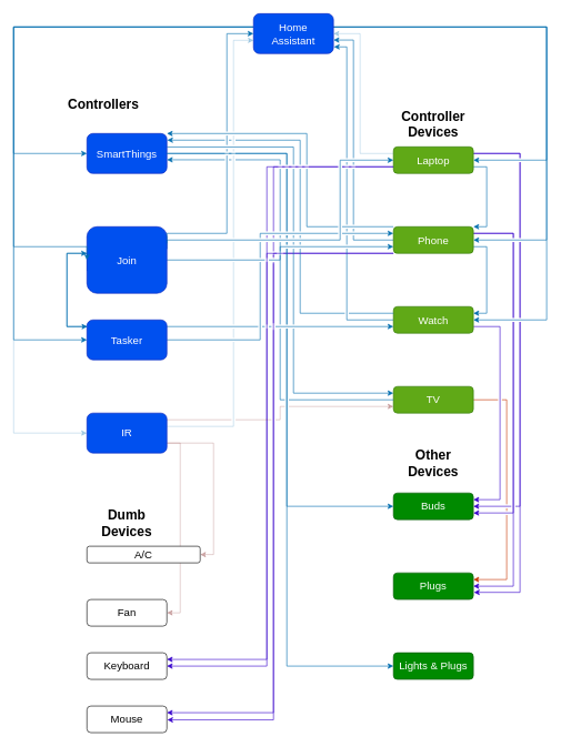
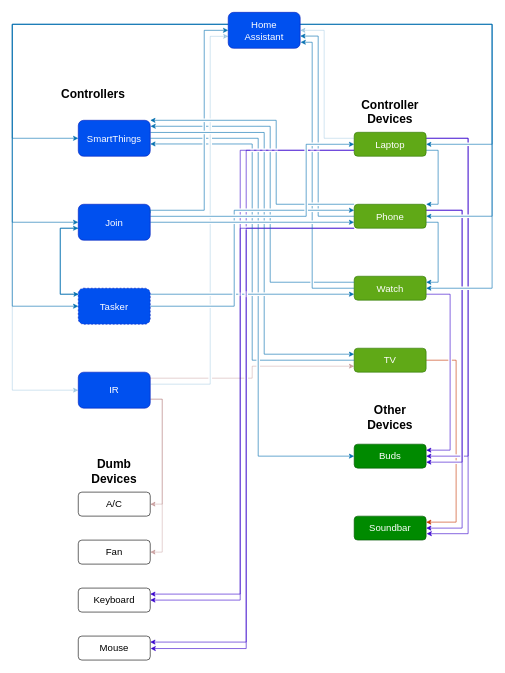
  <mxCell id="0" />
  <mxCell id="1" parent="0" />
  <mxCell id="2" style="edgeStyle=orthogonalEdgeStyle;shape=connector;rounded=0;jumpStyle=gap;orthogonalLoop=1;jettySize=auto;html=1;exitX=0;exitY=1;exitDx=0;exitDy=0;entryX=1;entryY=0.25;entryDx=0;entryDy=0;labelBackgroundColor=default;strokeColor=#3700CC;fontFamily=Helvetica;fontSize=11;fontColor=default;endArrow=classic;jumpSize=6;fillColor=#6a00ff;" edge="1" parent="1" source="36" target="48"><mxGeometry relative="1" as="geometry"><Array as="points"><mxPoint x="400" y="380" /><mxPoint x="400" y="990" /></Array></mxGeometry></mxCell>
  <mxCell id="3" style="edgeStyle=orthogonalEdgeStyle;rounded=0;orthogonalLoop=1;jettySize=auto;html=1;entryX=0;entryY=0.75;entryDx=0;entryDy=0;jumpStyle=gap;fillColor=#1ba1e2;strokeColor=#006EAF;" edge="1" parent="1" source="12" target="36"><mxGeometry relative="1" as="geometry" /></mxCell>
  <mxCell id="4" style="edgeStyle=orthogonalEdgeStyle;rounded=0;orthogonalLoop=1;jettySize=auto;html=1;entryX=0;entryY=0.5;entryDx=0;entryDy=0;jumpStyle=gap;exitX=1;exitY=0.335;exitDx=0;exitDy=0;exitPerimeter=0;fillColor=#1ba1e2;strokeColor=#006EAF;" edge="1" parent="1" source="12" target="41"><mxGeometry relative="1" as="geometry"><mxPoint x="250" y="380" as="sourcePoint" /><mxPoint x="590" y="270" as="targetPoint" /><Array as="points"><mxPoint x="510" y="360" /><mxPoint x="510" y="240" /></Array></mxGeometry></mxCell>
  <mxCell id="5" style="edgeStyle=orthogonalEdgeStyle;shape=connector;rounded=0;jumpStyle=gap;orthogonalLoop=1;jettySize=auto;html=1;labelBackgroundColor=default;strokeColor=#006EAF;fontFamily=Helvetica;fontSize=11;fontColor=default;endArrow=classic;fillColor=#1ba1e2;" edge="1" parent="1" source="27" target="36"><mxGeometry relative="1" as="geometry"><Array as="points"><mxPoint x="390" y="510" /><mxPoint x="390" y="350" /></Array></mxGeometry></mxCell>
  <mxCell id="6" style="edgeStyle=orthogonalEdgeStyle;shape=connector;rounded=0;jumpStyle=gap;orthogonalLoop=1;jettySize=auto;html=1;exitX=0;exitY=0.75;exitDx=0;exitDy=0;labelBackgroundColor=default;strokeColor=#3700CC;fontFamily=Helvetica;fontSize=11;fontColor=default;endArrow=classic;fillColor=#6a00ff;entryX=1.005;entryY=0.519;entryDx=0;entryDy=0;entryPerimeter=0;" edge="1" parent="1" source="41" target="53"><mxGeometry relative="1" as="geometry"><mxPoint x="250" y="1090" as="targetPoint" /><Array as="points"><mxPoint x="410" y="250" /><mxPoint x="410" y="1080" /><mxPoint x="251" y="1080" /></Array></mxGeometry></mxCell>
  <mxCell id="7" style="edgeStyle=orthogonalEdgeStyle;shape=connector;rounded=0;jumpStyle=gap;orthogonalLoop=1;jettySize=auto;html=1;labelBackgroundColor=default;strokeColor=#006EAF;fontFamily=Helvetica;fontSize=11;fontColor=default;endArrow=classic;fillColor=#1ba1e2;" edge="1" parent="1" source="27" target="31"><mxGeometry relative="1" as="geometry"><Array as="points"><mxPoint x="560" y="490" /><mxPoint x="560" y="490" /></Array></mxGeometry></mxCell>
  <mxCell id="8" style="edgeStyle=orthogonalEdgeStyle;shape=connector;rounded=0;jumpStyle=gap;orthogonalLoop=1;jettySize=auto;html=1;exitX=0;exitY=1;exitDx=0;exitDy=0;entryX=1;entryY=0.25;entryDx=0;entryDy=0;labelBackgroundColor=default;strokeColor=#3700CC;fontFamily=Helvetica;fontSize=11;fontColor=default;endArrow=classic;jumpSize=10;fillColor=#6a00ff;" edge="1" parent="1" source="36" target="53"><mxGeometry relative="1" as="geometry"><mxPoint x="600" y="370" as="sourcePoint" /><mxPoint x="260" y="1070" as="targetPoint" /><Array as="points"><mxPoint x="410" y="380" /><mxPoint x="410" y="1070" /></Array></mxGeometry></mxCell>
  <mxCell id="9" style="edgeStyle=orthogonalEdgeStyle;shape=connector;rounded=0;jumpStyle=gap;orthogonalLoop=1;jettySize=auto;html=1;exitX=0;exitY=0;exitDx=0;exitDy=0;entryX=1;entryY=0;entryDx=0;entryDy=0;labelBackgroundColor=default;strokeColor=#006EAF;fontFamily=Helvetica;fontSize=11;fontColor=default;endArrow=classic;fillColor=#1ba1e2;" edge="1" parent="1" source="36" target="22"><mxGeometry relative="1" as="geometry"><Array as="points"><mxPoint x="460" y="340" /><mxPoint x="460" y="200" /></Array></mxGeometry></mxCell>
  <mxCell id="10" style="edgeStyle=orthogonalEdgeStyle;rounded=0;orthogonalLoop=1;jettySize=auto;html=1;entryX=0;entryY=0.25;entryDx=0;entryDy=0;jumpStyle=gap;exitX=1.002;exitY=0.338;exitDx=0;exitDy=0;exitPerimeter=0;fillColor=#1ba1e2;strokeColor=#006EAF;" edge="1" parent="1" source="22" target="44"><mxGeometry relative="1" as="geometry"><mxPoint x="250" y="240" as="sourcePoint" /><mxPoint x="587.84" y="610.72" as="targetPoint" /><Array as="points"><mxPoint x="440" y="220" /><mxPoint x="440" y="590" /></Array></mxGeometry></mxCell>
  <mxCell id="11" style="edgeStyle=orthogonalEdgeStyle;rounded=0;orthogonalLoop=1;jettySize=auto;html=1;jumpStyle=gap;snapToPoint=0;arcSize=20;exitX=0.003;exitY=0.666;exitDx=0;exitDy=0;exitPerimeter=0;entryX=0.006;entryY=0.168;entryDx=0;entryDy=0;entryPerimeter=0;fillColor=#1ba1e2;strokeColor=#006EAF;" edge="1" parent="1" source="12" target="27"><mxGeometry relative="1" as="geometry"><mxPoint x="250" y="380" as="sourcePoint" /><mxPoint x="130" y="491" as="targetPoint" /><Array as="points"><mxPoint x="100" y="380" /><mxPoint x="100" y="490" /></Array></mxGeometry></mxCell>
- <mxCell id="12" value="Join" style="rounded=1;whiteSpace=wrap;html=1;fontSize=16;fontStyle=0;fillColor=#0050ef;fontColor=#ffffff;strokeColor=#001DBC;" parent="1" vertex="1"><mxGeometry x="130" y="340" width="120" height="100" as="geometry" /></mxCell>
+ <mxCell id="12" value="Join" style="rounded=1;whiteSpace=wrap;html=1;fontSize=16;fontStyle=0;fillColor=#0050ef;fontColor=#ffffff;strokeColor=#001DBC;" parent="1" vertex="1"><mxGeometry x="130" y="340" width="120" height="60" as="geometry" /></mxCell>
  <mxCell id="13" style="edgeStyle=orthogonalEdgeStyle;rounded=0;orthogonalLoop=1;jettySize=auto;html=1;entryX=0;entryY=0.5;entryDx=0;entryDy=0;jumpStyle=gap;fillColor=#1ba1e2;strokeColor=#006EAF;" edge="1" parent="1" source="20" target="22"><mxGeometry relative="1" as="geometry"><Array as="points"><mxPoint x="20" y="40" /><mxPoint x="20" y="230" /></Array></mxGeometry></mxCell>
  <mxCell id="14" style="edgeStyle=orthogonalEdgeStyle;rounded=0;orthogonalLoop=1;jettySize=auto;html=1;entryX=0;entryY=0.5;entryDx=0;entryDy=0;jumpStyle=gap;fillColor=#1ba1e2;strokeColor=#006EAF;" edge="1" parent="1" source="20" target="12"><mxGeometry relative="1" as="geometry"><Array as="points"><mxPoint x="20" y="40" /><mxPoint x="20" y="370" /></Array></mxGeometry></mxCell>
  <mxCell id="15" style="edgeStyle=orthogonalEdgeStyle;rounded=0;orthogonalLoop=1;jettySize=auto;html=1;entryX=1;entryY=0.5;entryDx=0;entryDy=0;jumpStyle=gap;fillColor=#1ba1e2;strokeColor=#006EAF;" edge="1" parent="1" source="20" target="41"><mxGeometry relative="1" as="geometry"><Array as="points"><mxPoint x="820" y="40" /><mxPoint x="820" y="240" /></Array></mxGeometry></mxCell>
  <mxCell id="16" style="edgeStyle=orthogonalEdgeStyle;rounded=0;orthogonalLoop=1;jettySize=auto;html=1;entryX=1;entryY=0.5;entryDx=0;entryDy=0;jumpStyle=gap;fillColor=#1ba1e2;strokeColor=#006EAF;" edge="1" parent="1" source="20" target="36"><mxGeometry relative="1" as="geometry"><Array as="points"><mxPoint x="820" y="40" /><mxPoint x="820" y="360" /></Array></mxGeometry></mxCell>
  <mxCell id="17" style="edgeStyle=orthogonalEdgeStyle;rounded=0;orthogonalLoop=1;jettySize=auto;html=1;entryX=1;entryY=0.5;entryDx=0;entryDy=0;jumpStyle=gap;fillColor=#1ba1e2;strokeColor=#006EAF;" edge="1" parent="1" target="31"><mxGeometry relative="1" as="geometry"><mxPoint x="460" y="40.043" as="sourcePoint" /><mxPoint x="730" y="390" as="targetPoint" /><Array as="points"><mxPoint x="820" y="40" /><mxPoint x="820" y="480" /></Array></mxGeometry></mxCell>
  <mxCell id="18" style="edgeStyle=orthogonalEdgeStyle;rounded=0;orthogonalLoop=1;jettySize=auto;html=1;entryX=0;entryY=0.5;entryDx=0;entryDy=0;jumpStyle=gap;fillColor=#1ba1e2;strokeColor=#006EAF;" edge="1" parent="1" source="20" target="27"><mxGeometry relative="1" as="geometry"><Array as="points"><mxPoint x="20" y="40" /><mxPoint x="20" y="510" /></Array></mxGeometry></mxCell>
  <mxCell id="19" style="edgeStyle=orthogonalEdgeStyle;shape=connector;rounded=0;jumpStyle=gap;orthogonalLoop=1;jettySize=auto;html=1;entryX=0;entryY=0.5;entryDx=0;entryDy=0;labelBackgroundColor=default;strokeColor=#006EAF;fontFamily=Helvetica;fontSize=11;fontColor=default;endArrow=classic;opacity=30;fillColor=#1ba1e2;" edge="1" parent="1" source="20" target="25"><mxGeometry relative="1" as="geometry"><Array as="points"><mxPoint x="20" y="40" /><mxPoint x="20" y="650" /></Array></mxGeometry></mxCell>
  <mxCell id="20" value="Home&lt;br&gt;Assistant" style="rounded=1;whiteSpace=wrap;html=1;fontSize=16;fontStyle=0;fillColor=#0050ef;fontColor=#ffffff;strokeColor=#001DBC;" parent="1" vertex="1"><mxGeometry x="380" y="20" width="120" height="60" as="geometry" /></mxCell>
- <mxCell id="21" style="edgeStyle=orthogonalEdgeStyle;rounded=0;orthogonalLoop=1;jettySize=auto;html=1;entryX=0;entryY=0.5;entryDx=0;entryDy=0;jumpStyle=gap;fillColor=#1ba1e2;strokeColor=#006EAF;" edge="1" parent="1" source="22" target="46"><mxGeometry relative="1" as="geometry"><Array as="points"><mxPoint x="430" y="230" /><mxPoint x="430" y="1000" /></Array></mxGeometry></mxCell>
  <mxCell id="22" value="SmartThings" style="rounded=1;whiteSpace=wrap;html=1;fontSize=16;fontStyle=0;fillColor=#0050ef;fontColor=#ffffff;strokeColor=#001DBC;" parent="1" vertex="1"><mxGeometry x="130" y="200" width="120" height="60" as="geometry" /></mxCell>
  <mxCell id="23" style="edgeStyle=orthogonalEdgeStyle;shape=connector;rounded=0;jumpStyle=gap;orthogonalLoop=1;jettySize=auto;html=1;exitX=1;exitY=0.75;exitDx=0;exitDy=0;entryX=1;entryY=0.5;entryDx=0;entryDy=0;labelBackgroundColor=default;strokeColor=#6F0000;fontFamily=Helvetica;fontSize=11;fontColor=default;endArrow=classic;opacity=30;fillColor=#a20025;" edge="1" parent="1" source="25" target="50"><mxGeometry relative="1" as="geometry" /></mxCell>
  <mxCell id="24" style="edgeStyle=orthogonalEdgeStyle;shape=connector;rounded=0;jumpStyle=gap;orthogonalLoop=1;jettySize=auto;html=1;exitX=1;exitY=0.75;exitDx=0;exitDy=0;entryX=1;entryY=0.5;entryDx=0;entryDy=0;labelBackgroundColor=default;strokeColor=#6F0000;fontFamily=Helvetica;fontSize=11;fontColor=default;endArrow=classic;opacity=30;fillColor=#a20025;" edge="1" parent="1" source="25" target="51"><mxGeometry relative="1" as="geometry" /></mxCell>
  <mxCell id="25" value="IR" style="rounded=1;whiteSpace=wrap;html=1;fontSize=16;fontStyle=0;fillColor=#0050ef;fontColor=#ffffff;strokeColor=#001DBC;" parent="1" vertex="1"><mxGeometry x="130" y="620" width="120" height="60" as="geometry" /></mxCell>
  <mxCell id="26" style="edgeStyle=orthogonalEdgeStyle;shape=connector;rounded=0;jumpStyle=gap;orthogonalLoop=1;jettySize=auto;html=1;labelBackgroundColor=default;strokeColor=#006EAF;fontFamily=Helvetica;fontSize=11;fontColor=default;endArrow=classic;exitX=-0.006;exitY=0.166;exitDx=0;exitDy=0;exitPerimeter=0;fillColor=#1ba1e2;" edge="1" parent="1" source="27" target="12"><mxGeometry relative="1" as="geometry"><Array as="points"><mxPoint x="100" y="490" /><mxPoint x="100" y="380" /></Array></mxGeometry></mxCell>
- <mxCell id="27" value="Tasker" style="rounded=1;whiteSpace=wrap;html=1;fontSize=16;fontStyle=0;fillColor=#0050ef;fontColor=#ffffff;strokeColor=#001DBC;" parent="1" vertex="1"><mxGeometry x="130" y="480" width="120" height="60" as="geometry" /></mxCell>
+ <mxCell id="27" value="Tasker" style="rounded=1;whiteSpace=wrap;html=1;fontSize=16;fontStyle=0;fillColor=#0050ef;fontColor=#ffffff;strokeColor=#001DBC;dashed=1;" parent="1" vertex="1"><mxGeometry x="130" y="480" width="120" height="60" as="geometry" /></mxCell>
  <mxCell id="28" value="Controllers" style="text;html=1;strokeColor=none;fillColor=none;align=center;verticalAlign=middle;whiteSpace=wrap;rounded=0;fontStyle=1;fontSize=20;" parent="1" vertex="1"><mxGeometry x="125" y="140" width="60" height="30" as="geometry" /></mxCell>
  <mxCell id="29" style="edgeStyle=orthogonalEdgeStyle;rounded=0;orthogonalLoop=1;jettySize=auto;html=1;jumpStyle=gap;entryX=1.006;entryY=0.831;entryDx=0;entryDy=0;entryPerimeter=0;fillColor=#1ba1e2;strokeColor=#006EAF;" edge="1" parent="1" source="31" target="20"><mxGeometry relative="1" as="geometry"><mxPoint x="510" y="70" as="targetPoint" /><Array as="points"><mxPoint x="520" y="480" /><mxPoint x="520" y="70" /></Array></mxGeometry></mxCell>
  <mxCell id="30" style="edgeStyle=orthogonalEdgeStyle;shape=connector;rounded=0;jumpStyle=gap;orthogonalLoop=1;jettySize=auto;html=1;exitX=1;exitY=0.75;exitDx=0;exitDy=0;labelBackgroundColor=default;strokeColor=#3700CC;fontFamily=Helvetica;fontSize=11;fontColor=default;endArrow=classic;entryX=1;entryY=0.25;entryDx=0;entryDy=0;fillColor=#6a00ff;" edge="1" parent="1" source="31" target="45"><mxGeometry relative="1" as="geometry"><mxPoint x="720" y="740" as="targetPoint" /><Array as="points"><mxPoint x="750" y="490" /><mxPoint x="750" y="750" /></Array></mxGeometry></mxCell>
  <mxCell id="31" value="Watch" style="rounded=1;whiteSpace=wrap;html=1;fontSize=16;fontStyle=0;fillColor=#60a917;fontColor=#ffffff;strokeColor=#2D7600;" parent="1" vertex="1"><mxGeometry x="590" y="460" width="120" height="40" as="geometry" /></mxCell>
  <mxCell id="32" style="edgeStyle=orthogonalEdgeStyle;rounded=0;orthogonalLoop=1;jettySize=auto;html=1;entryX=1.001;entryY=0.66;entryDx=0;entryDy=0;entryPerimeter=0;jumpStyle=gap;fillColor=#1ba1e2;strokeColor=#006EAF;" edge="1" parent="1" source="36" target="20"><mxGeometry relative="1" as="geometry"><mxPoint x="410" y="90" as="targetPoint" /><Array as="points"><mxPoint x="530" y="360" /><mxPoint x="530" y="60" /></Array></mxGeometry></mxCell>
  <mxCell id="33" style="edgeStyle=orthogonalEdgeStyle;shape=connector;rounded=0;jumpStyle=gap;orthogonalLoop=1;jettySize=auto;html=1;exitX=1;exitY=0.75;exitDx=0;exitDy=0;entryX=1;entryY=0.25;entryDx=0;entryDy=0;labelBackgroundColor=default;strokeColor=#006EAF;fontFamily=Helvetica;fontSize=11;fontColor=default;endArrow=classic;fillColor=#1ba1e2;" edge="1" parent="1" source="36" target="31"><mxGeometry relative="1" as="geometry" /></mxCell>
  <mxCell id="34" style="edgeStyle=orthogonalEdgeStyle;shape=connector;rounded=0;jumpStyle=gap;orthogonalLoop=1;jettySize=auto;html=1;exitX=1;exitY=0.25;exitDx=0;exitDy=0;entryX=1;entryY=0.75;entryDx=0;entryDy=0;labelBackgroundColor=default;strokeColor=#3700CC;fontFamily=Helvetica;fontSize=11;fontColor=default;endArrow=classic;fillColor=#6a00ff;" edge="1" parent="1" source="36" target="45"><mxGeometry relative="1" as="geometry"><Array as="points"><mxPoint x="770" y="350" /><mxPoint x="770" y="770" /></Array></mxGeometry></mxCell>
  <mxCell id="35" style="edgeStyle=orthogonalEdgeStyle;shape=connector;rounded=0;jumpStyle=gap;orthogonalLoop=1;jettySize=auto;html=1;exitX=1;exitY=0.25;exitDx=0;exitDy=0;entryX=1;entryY=0.5;entryDx=0;entryDy=0;labelBackgroundColor=default;strokeColor=#3700CC;fontFamily=Helvetica;fontSize=11;fontColor=default;endArrow=classic;fillColor=#6a00ff;" edge="1" parent="1" source="36" target="42"><mxGeometry relative="1" as="geometry"><Array as="points"><mxPoint x="770" y="350" /><mxPoint x="770" y="880" /></Array></mxGeometry></mxCell>
  <mxCell id="36" value="Phone" style="rounded=1;whiteSpace=wrap;html=1;fontSize=16;fontStyle=0;fillColor=#60a917;fontColor=#ffffff;strokeColor=#2D7600;" parent="1" vertex="1"><mxGeometry x="590" y="340" width="120" height="40" as="geometry" /></mxCell>
  <mxCell id="37" style="edgeStyle=orthogonalEdgeStyle;rounded=0;orthogonalLoop=1;jettySize=auto;html=1;entryX=1;entryY=0.5;entryDx=0;entryDy=0;jumpStyle=gap;opacity=30;fillColor=#1ba1e2;strokeColor=#006EAF;" edge="1" parent="1" source="41" target="20"><mxGeometry relative="1" as="geometry"><Array as="points"><mxPoint x="540" y="230" /><mxPoint x="540" y="50" /></Array></mxGeometry></mxCell>
  <mxCell id="38" style="edgeStyle=orthogonalEdgeStyle;shape=connector;rounded=0;jumpStyle=gap;orthogonalLoop=1;jettySize=auto;html=1;exitX=1;exitY=0.75;exitDx=0;exitDy=0;labelBackgroundColor=default;strokeColor=#006EAF;fontFamily=Helvetica;fontSize=11;fontColor=default;endArrow=classic;fillColor=#1ba1e2;" edge="1" parent="1" source="41"><mxGeometry relative="1" as="geometry"><mxPoint x="710" y="340" as="targetPoint" /><Array as="points"><mxPoint x="730" y="250" /><mxPoint x="730" y="340" /><mxPoint x="710" y="340" /></Array></mxGeometry></mxCell>
  <mxCell id="39" style="edgeStyle=orthogonalEdgeStyle;shape=connector;rounded=0;jumpStyle=gap;orthogonalLoop=1;jettySize=auto;html=1;exitX=1;exitY=0.25;exitDx=0;exitDy=0;entryX=1;entryY=0.5;entryDx=0;entryDy=0;labelBackgroundColor=default;strokeColor=#3700CC;fontFamily=Helvetica;fontSize=11;fontColor=default;endArrow=classic;fillColor=#6a00ff;" edge="1" parent="1" source="41" target="45"><mxGeometry relative="1" as="geometry"><Array as="points"><mxPoint x="780" y="230" /><mxPoint x="780" y="760" /></Array></mxGeometry></mxCell>
  <mxCell id="40" style="edgeStyle=orthogonalEdgeStyle;shape=connector;rounded=0;jumpStyle=gap;orthogonalLoop=1;jettySize=auto;html=1;exitX=1;exitY=0.25;exitDx=0;exitDy=0;entryX=1.007;entryY=0.732;entryDx=0;entryDy=0;labelBackgroundColor=default;strokeColor=#3700CC;fontFamily=Helvetica;fontSize=11;fontColor=default;endArrow=classic;entryPerimeter=0;fillColor=#6a00ff;" edge="1" parent="1" source="41" target="42"><mxGeometry relative="1" as="geometry"><Array as="points"><mxPoint x="780" y="230" /><mxPoint x="780" y="890" /><mxPoint x="711" y="890" /></Array></mxGeometry></mxCell>
  <mxCell id="41" value="Laptop&lt;br&gt;" style="rounded=1;whiteSpace=wrap;html=1;fontSize=16;fontStyle=0;fillColor=#60a917;fontColor=#ffffff;strokeColor=#2D7600;" parent="1" vertex="1"><mxGeometry x="590" y="220" width="120" height="40" as="geometry" /></mxCell>
- <mxCell id="42" value="Plugs" style="rounded=1;whiteSpace=wrap;html=1;fontSize=16;fontStyle=0;fillColor=#008a00;fontColor=#ffffff;strokeColor=#005700;" parent="1" vertex="1"><mxGeometry x="590" y="860" width="120" height="40" as="geometry" /></mxCell>
+ <mxCell id="42" value="Soundbar" style="rounded=1;whiteSpace=wrap;html=1;fontSize=16;fontStyle=0;fillColor=#008a00;fontColor=#ffffff;strokeColor=#005700;" parent="1" vertex="1"><mxGeometry x="590" y="860" width="120" height="40" as="geometry" /></mxCell>
  <mxCell id="43" style="edgeStyle=orthogonalEdgeStyle;shape=connector;rounded=0;jumpStyle=gap;orthogonalLoop=1;jettySize=auto;html=1;exitX=1;exitY=0.5;exitDx=0;exitDy=0;entryX=1;entryY=0.25;entryDx=0;entryDy=0;labelBackgroundColor=default;strokeColor=#C73500;fontFamily=Helvetica;fontSize=11;fontColor=default;endArrow=classic;fillColor=#fa6800;" edge="1" parent="1" source="44" target="42"><mxGeometry relative="1" as="geometry"><Array as="points"><mxPoint x="760" y="600" /><mxPoint x="760" y="870" /></Array></mxGeometry></mxCell>
  <mxCell id="44" value="TV" style="rounded=1;whiteSpace=wrap;html=1;fontSize=16;fontStyle=0;fillColor=#60a917;fontColor=#ffffff;strokeColor=#2D7600;" parent="1" vertex="1"><mxGeometry x="590" y="580" width="120" height="40" as="geometry" /></mxCell>
  <mxCell id="45" value="Buds" style="rounded=1;whiteSpace=wrap;html=1;fontSize=16;fontStyle=0;fillColor=#008a00;fontColor=#ffffff;strokeColor=#005700;" parent="1" vertex="1"><mxGeometry x="590" y="740" width="120" height="40" as="geometry" /></mxCell>
- <mxCell id="46" value="Lights &amp;amp; Plugs" style="rounded=1;whiteSpace=wrap;html=1;fontSize=16;fontStyle=0;fillColor=#008a00;fontColor=#ffffff;strokeColor=#005700;" parent="1" vertex="1"><mxGeometry x="590" y="980" width="120" height="40" as="geometry" /></mxCell>
  <mxCell id="47" value="Controller Devices" style="text;html=1;strokeColor=none;fillColor=none;align=center;verticalAlign=middle;whiteSpace=wrap;rounded=0;fontStyle=1;fontSize=20;" parent="1" vertex="1"><mxGeometry x="620" y="170" width="60" height="30" as="geometry" /></mxCell>
  <mxCell id="48" value="Keyboard" style="rounded=1;whiteSpace=wrap;html=1;fontSize=16;fontStyle=0" parent="1" vertex="1"><mxGeometry x="130" y="980" width="120" height="40" as="geometry" /></mxCell>
  <mxCell id="49" value="Other Devices" style="text;html=1;strokeColor=none;fillColor=none;align=center;verticalAlign=middle;whiteSpace=wrap;rounded=0;fontStyle=1;fontSize=20;" vertex="1" parent="1"><mxGeometry x="620" y="680" width="60" height="30" as="geometry" /></mxCell>
- <mxCell id="50" value="A/C" style="rounded=1;whiteSpace=wrap;html=1;fontSize=16;fontStyle=0" vertex="1" parent="1"><mxGeometry x="130" y="820" width="170" height="25" as="geometry" /></mxCell>
+ <mxCell id="50" value="A/C" style="rounded=1;whiteSpace=wrap;html=1;fontSize=16;fontStyle=0" vertex="1" parent="1"><mxGeometry x="130" y="820" width="120" height="40" as="geometry" /></mxCell>
  <mxCell id="51" value="Fan" style="rounded=1;whiteSpace=wrap;html=1;fontSize=16;fontStyle=0" vertex="1" parent="1"><mxGeometry x="130" y="900" width="120" height="40" as="geometry" /></mxCell>
  <mxCell id="52" value="Dumb&lt;br&gt;Devices" style="text;html=1;strokeColor=none;fillColor=none;align=center;verticalAlign=middle;whiteSpace=wrap;rounded=0;fontStyle=1;fontSize=20;" vertex="1" parent="1"><mxGeometry x="160" y="770" width="60" height="30" as="geometry" /></mxCell>
  <mxCell id="53" value="Mouse" style="rounded=1;whiteSpace=wrap;html=1;fontSize=16;fontStyle=0" vertex="1" parent="1"><mxGeometry x="130" y="1060" width="120" height="40" as="geometry" /></mxCell>
  <mxCell id="54" style="edgeStyle=orthogonalEdgeStyle;rounded=0;orthogonalLoop=1;jettySize=auto;html=1;jumpStyle=gap;entryX=0.002;entryY=0.667;entryDx=0;entryDy=0;entryPerimeter=0;opacity=30;fillColor=#1ba1e2;strokeColor=#006EAF;" edge="1" parent="1" target="20"><mxGeometry relative="1" as="geometry"><mxPoint x="250" y="640" as="sourcePoint" /><mxPoint x="370" y="60" as="targetPoint" /><Array as="points"><mxPoint x="250" y="640" /><mxPoint x="350" y="640" /><mxPoint x="350" y="60" /></Array></mxGeometry></mxCell>
  <mxCell id="55" style="edgeStyle=orthogonalEdgeStyle;rounded=0;orthogonalLoop=1;jettySize=auto;html=1;exitX=1;exitY=0.25;exitDx=0;exitDy=0;entryX=0;entryY=0.5;entryDx=0;entryDy=0;jumpStyle=gap;fillColor=#1ba1e2;strokeColor=#006EAF;" edge="1" parent="1" source="12" target="20"><mxGeometry relative="1" as="geometry"><Array as="points"><mxPoint x="250" y="350" /><mxPoint x="340" y="350" /><mxPoint x="340" y="50" /></Array></mxGeometry></mxCell>
  <mxCell id="56" style="edgeStyle=orthogonalEdgeStyle;shape=connector;rounded=0;jumpStyle=gap;orthogonalLoop=1;jettySize=auto;html=1;entryX=0;entryY=0.5;entryDx=0;entryDy=0;labelBackgroundColor=default;strokeColor=#006EAF;fontFamily=Helvetica;fontSize=11;fontColor=default;endArrow=classic;fillColor=#1ba1e2;" edge="1" parent="1" source="22" target="45"><mxGeometry relative="1" as="geometry"><Array as="points"><mxPoint x="430" y="230" /><mxPoint x="430" y="760" /></Array></mxGeometry></mxCell>
  <mxCell id="57" style="edgeStyle=orthogonalEdgeStyle;rounded=0;orthogonalLoop=1;jettySize=auto;html=1;exitX=0;exitY=0.25;exitDx=0;exitDy=0;jumpStyle=gap;entryX=1.004;entryY=0.166;entryDx=0;entryDy=0;entryPerimeter=0;fillColor=#1ba1e2;strokeColor=#006EAF;" edge="1" parent="1" source="31" target="22"><mxGeometry relative="1" as="geometry"><mxPoint x="590" y="470" as="sourcePoint" /><mxPoint x="260.073" y="210" as="targetPoint" /><Array as="points"><mxPoint x="450" y="470" /><mxPoint x="450" y="210" /></Array></mxGeometry></mxCell>
  <mxCell id="58" style="edgeStyle=orthogonalEdgeStyle;rounded=0;orthogonalLoop=1;jettySize=auto;html=1;entryX=1.001;entryY=0.658;entryDx=0;entryDy=0;jumpStyle=gap;entryPerimeter=0;fillColor=#1ba1e2;strokeColor=#006EAF;" edge="1" parent="1" source="44" target="22"><mxGeometry relative="1" as="geometry"><Array as="points"><mxPoint x="420" y="600" /><mxPoint x="420" y="240" /><mxPoint x="250" y="240" /></Array></mxGeometry></mxCell>
  <mxCell id="59" style="edgeStyle=orthogonalEdgeStyle;shape=connector;rounded=0;jumpStyle=gap;orthogonalLoop=1;jettySize=auto;html=1;exitX=1;exitY=0.75;exitDx=0;exitDy=0;entryX=1;entryY=0.75;entryDx=0;entryDy=0;labelBackgroundColor=default;strokeColor=#006EAF;fontFamily=Helvetica;fontSize=11;fontColor=default;endArrow=classic;fillColor=#1ba1e2;" edge="1" parent="1" source="53" target="53"><mxGeometry relative="1" as="geometry" /></mxCell>
  <mxCell id="60" style="edgeStyle=orthogonalEdgeStyle;shape=connector;rounded=0;jumpStyle=gap;orthogonalLoop=1;jettySize=auto;html=1;entryX=1;entryY=0.5;entryDx=0;entryDy=0;labelBackgroundColor=default;strokeColor=#3700CC;fontFamily=Helvetica;fontSize=11;fontColor=default;endArrow=classic;fillColor=#6a00ff;" edge="1" parent="1" target="48"><mxGeometry relative="1" as="geometry"><mxPoint x="590" y="250" as="sourcePoint" /><Array as="points"><mxPoint x="590" y="250" /><mxPoint x="400" y="250" /><mxPoint x="400" y="1000" /></Array></mxGeometry></mxCell>
  <mxCell id="61" style="edgeStyle=orthogonalEdgeStyle;shape=connector;rounded=0;jumpStyle=gap;orthogonalLoop=1;jettySize=auto;html=1;entryX=0;entryY=0.75;entryDx=0;entryDy=0;labelBackgroundColor=default;strokeColor=#6F0000;fontFamily=Helvetica;fontSize=11;fontColor=default;endArrow=classic;opacity=30;fillColor=#a20025;" edge="1" parent="1" source="25" target="44"><mxGeometry relative="1" as="geometry"><Array as="points"><mxPoint x="420" y="630" /><mxPoint x="420" y="610" /></Array></mxGeometry></mxCell>
